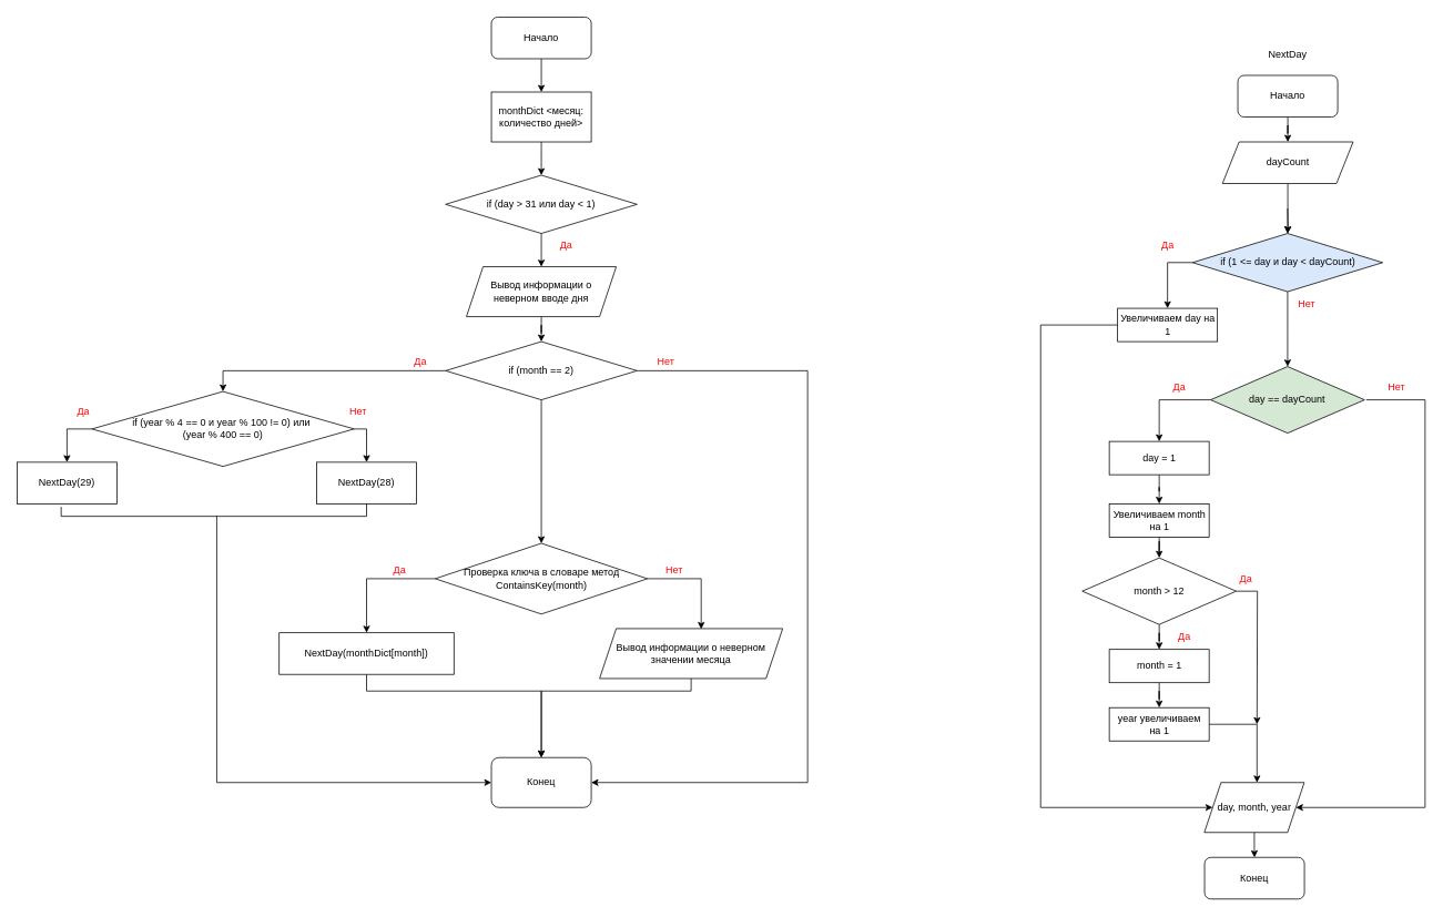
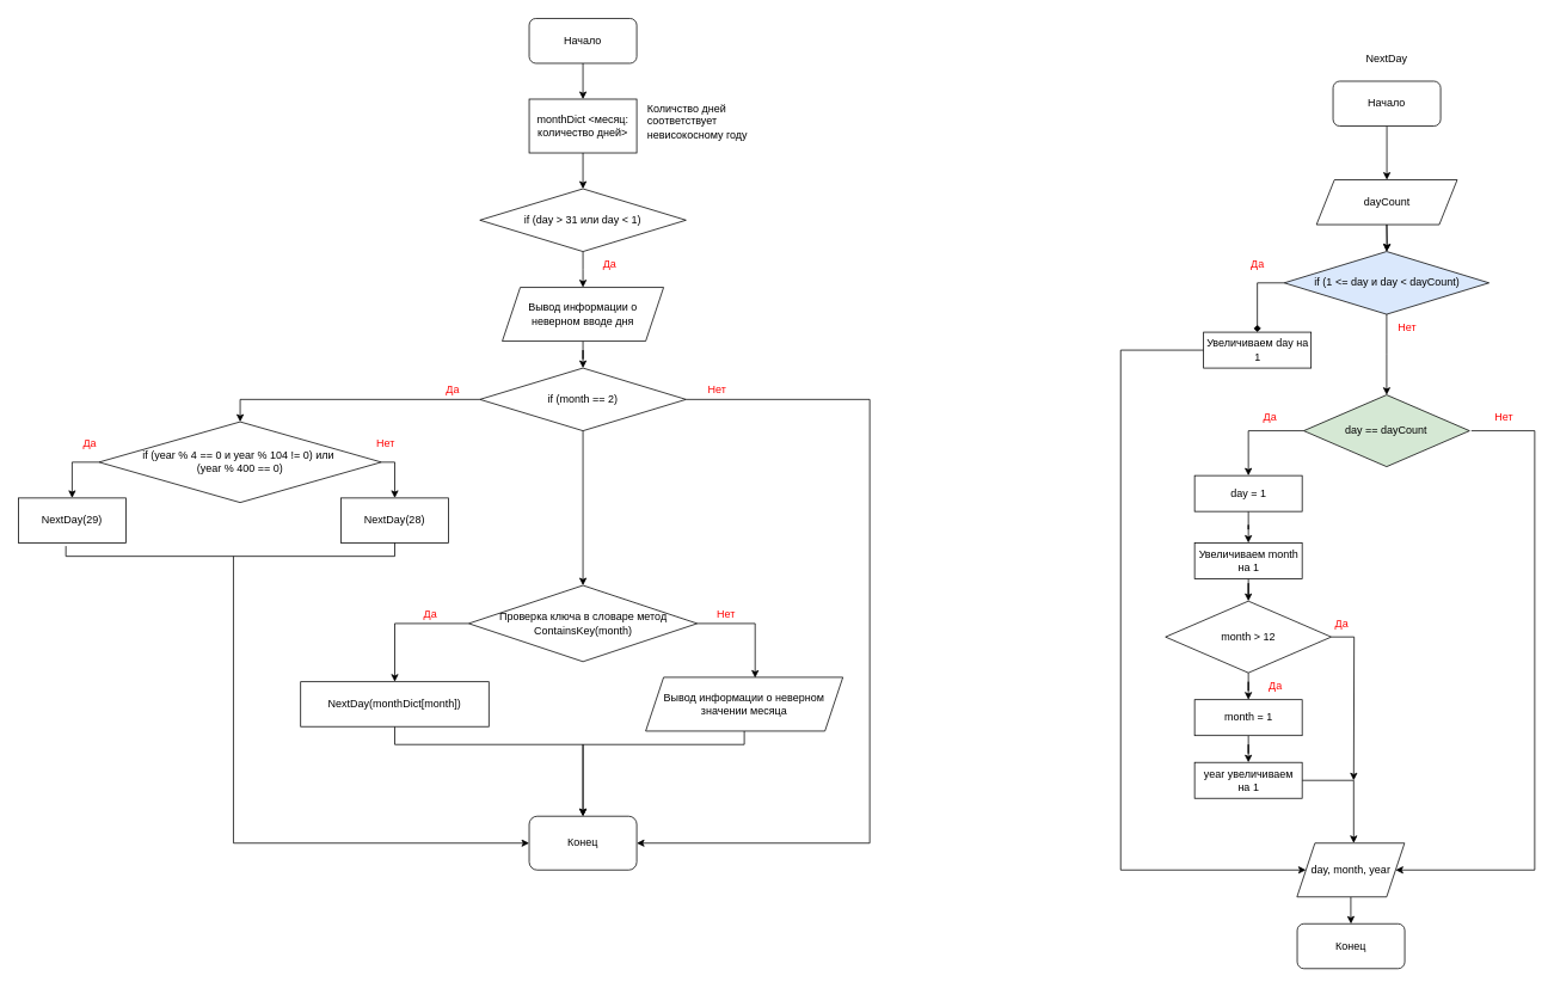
  <mxCell id="0" />
  <mxCell id="1" parent="0" />
  <mxCell id="2" value="" style="edgeStyle=orthogonalEdgeStyle;rounded=0;orthogonalLoop=1;jettySize=auto;html=1;" edge="1" parent="1" target="5"><mxGeometry relative="1" as="geometry"><mxPoint x="1546.75" y="250" as="sourcePoint" /></mxGeometry></mxCell>
- <mxCell id="3" style="edgeStyle=orthogonalEdgeStyle;rounded=0;orthogonalLoop=1;jettySize=auto;html=1;entryX=0.5;entryY=0;entryDx=0;entryDy=0;" edge="1" parent="1" source="5" target="7"><mxGeometry relative="1" as="geometry"><Array as="points"><mxPoint x="1402.5" y="315" /></Array></mxGeometry></mxCell>
+ <mxCell id="3" style="edgeStyle=orthogonalEdgeStyle;rounded=0;orthogonalLoop=1;jettySize=auto;html=1;entryX=0.5;entryY=0;entryDx=0;entryDy=0;endArrow=diamond;" edge="1" parent="1" source="5" target="7"><mxGeometry relative="1" as="geometry"><Array as="points"><mxPoint x="1402.5" y="315" /></Array></mxGeometry></mxCell>
  <mxCell id="4" value="" style="edgeStyle=orthogonalEdgeStyle;rounded=0;orthogonalLoop=1;jettySize=auto;html=1;" edge="1" parent="1" source="5" target="10"><mxGeometry relative="1" as="geometry" /></mxCell>
  <mxCell id="5" value="if (1 &amp;lt;= day и day &amp;lt; dayCount)" style="rhombus;whiteSpace=wrap;html=1;fillColor=#dae8fc;" vertex="1" parent="1"><mxGeometry x="1432.5" y="280" width="228.5" height="70" as="geometry" /></mxCell>
  <mxCell id="6" style="edgeStyle=orthogonalEdgeStyle;rounded=0;orthogonalLoop=1;jettySize=auto;html=1;entryX=0;entryY=0.5;entryDx=0;entryDy=0;" edge="1" parent="1" source="7" target="28"><mxGeometry relative="1" as="geometry"><Array as="points"><mxPoint x="1250" y="390" /><mxPoint x="1250" y="970" /></Array></mxGeometry></mxCell>
  <mxCell id="7" value="Увеличиваем day на 1" style="rounded=0;whiteSpace=wrap;html=1;" vertex="1" parent="1"><mxGeometry x="1342.5" y="370" width="120" height="40" as="geometry" /></mxCell>
  <mxCell id="8" style="edgeStyle=orthogonalEdgeStyle;rounded=0;orthogonalLoop=1;jettySize=auto;html=1;entryX=0.5;entryY=0;entryDx=0;entryDy=0;" edge="1" parent="1" source="10" target="12"><mxGeometry relative="1" as="geometry"><Array as="points"><mxPoint x="1392.5" y="480" /></Array></mxGeometry></mxCell>
  <mxCell id="9" style="edgeStyle=orthogonalEdgeStyle;rounded=0;orthogonalLoop=1;jettySize=auto;html=1;entryX=1;entryY=0.5;entryDx=0;entryDy=0;" edge="1" parent="1" target="28"><mxGeometry relative="1" as="geometry"><mxPoint x="1641.25" y="480" as="sourcePoint" /><mxPoint x="1712" y="540" as="targetPoint" /><Array as="points"><mxPoint x="1712" y="480" /><mxPoint x="1712" y="970" /></Array></mxGeometry></mxCell>
  <mxCell id="10" value="day == dayCount" style="rhombus;whiteSpace=wrap;html=1;fillColor=#d5e8d4;" vertex="1" parent="1"><mxGeometry x="1454.25" y="440" width="185" height="80" as="geometry" /></mxCell>
  <mxCell id="11" value="" style="edgeStyle=orthogonalEdgeStyle;rounded=0;orthogonalLoop=1;jettySize=auto;html=1;" edge="1" parent="1" source="12" target="14"><mxGeometry relative="1" as="geometry" /></mxCell>
  <mxCell id="12" value="day = 1" style="rounded=0;whiteSpace=wrap;html=1;" vertex="1" parent="1"><mxGeometry x="1332.5" y="530" width="120" height="40" as="geometry" /></mxCell>
  <mxCell id="13" value="" style="edgeStyle=orthogonalEdgeStyle;rounded=0;orthogonalLoop=1;jettySize=auto;html=1;" edge="1" parent="1" source="14" target="19"><mxGeometry relative="1" as="geometry" /></mxCell>
  <mxCell id="14" value="Увеличиваем month на 1" style="rounded=0;whiteSpace=wrap;html=1;" vertex="1" parent="1"><mxGeometry x="1332.5" y="605" width="120" height="40" as="geometry" /></mxCell>
  <mxCell id="15" value="Нет" style="text;html=1;align=center;verticalAlign=middle;whiteSpace=wrap;rounded=0;fontColor=#FF0606;" vertex="1" parent="1"><mxGeometry x="1540" y="350" width="60" height="30" as="geometry" /></mxCell>
  <mxCell id="16" value="Да" style="text;html=1;align=center;verticalAlign=middle;whiteSpace=wrap;rounded=0;fontColor=#FF0606;" vertex="1" parent="1"><mxGeometry x="1372.5" y="280" width="60" height="30" as="geometry" /></mxCell>
  <mxCell id="17" style="edgeStyle=orthogonalEdgeStyle;rounded=0;orthogonalLoop=1;jettySize=auto;html=1;entryX=0.5;entryY=0;entryDx=0;entryDy=0;" edge="1" parent="1" source="19" target="21"><mxGeometry relative="1" as="geometry" /></mxCell>
  <mxCell id="18" style="edgeStyle=orthogonalEdgeStyle;rounded=0;orthogonalLoop=1;jettySize=auto;html=1;" edge="1" parent="1" source="19"><mxGeometry relative="1" as="geometry"><mxPoint x="1510" y="870" as="targetPoint" /></mxGeometry></mxCell>
  <mxCell id="19" value="month &amp;gt; 12" style="rhombus;whiteSpace=wrap;html=1;" vertex="1" parent="1"><mxGeometry x="1300" y="670" width="185" height="80" as="geometry" /></mxCell>
  <mxCell id="20" value="" style="edgeStyle=orthogonalEdgeStyle;rounded=0;orthogonalLoop=1;jettySize=auto;html=1;" edge="1" parent="1" source="21" target="23"><mxGeometry relative="1" as="geometry" /></mxCell>
  <mxCell id="21" value="month = 1" style="rounded=0;whiteSpace=wrap;html=1;" vertex="1" parent="1"><mxGeometry x="1332.5" y="780" width="120" height="40" as="geometry" /></mxCell>
  <mxCell id="22" style="edgeStyle=orthogonalEdgeStyle;rounded=0;orthogonalLoop=1;jettySize=auto;html=1;" edge="1" parent="1" source="23" target="28"><mxGeometry relative="1" as="geometry"><Array as="points"><mxPoint x="1510" y="870" /></Array></mxGeometry></mxCell>
  <mxCell id="23" value="year увеличиваем&lt;br&gt;на 1" style="rounded=0;whiteSpace=wrap;html=1;" vertex="1" parent="1"><mxGeometry x="1332.5" y="850" width="120" height="40" as="geometry" /></mxCell>
  <mxCell id="24" value="Да" style="text;html=1;align=center;verticalAlign=middle;whiteSpace=wrap;rounded=0;fontColor=#FF0606;" vertex="1" parent="1"><mxGeometry x="1392.5" y="750" width="60" height="30" as="geometry" /></mxCell>
  <mxCell id="25" value="Нет" style="text;html=1;align=center;verticalAlign=middle;whiteSpace=wrap;rounded=0;fontColor=#FF0606;" vertex="1" parent="1"><mxGeometry x="1648" y="450" width="60" height="30" as="geometry" /></mxCell>
  <mxCell id="26" value="Да" style="text;html=1;align=center;verticalAlign=middle;whiteSpace=wrap;rounded=0;fontColor=#FF0606;" vertex="1" parent="1"><mxGeometry x="1387" y="450" width="60" height="30" as="geometry" /></mxCell>
  <mxCell id="27" value="" style="edgeStyle=orthogonalEdgeStyle;rounded=0;orthogonalLoop=1;jettySize=auto;html=1;" edge="1" parent="1" source="28" target="29"><mxGeometry relative="1" as="geometry" /></mxCell>
  <mxCell id="28" value="day, month, year" style="shape=parallelogram;perimeter=parallelogramPerimeter;whiteSpace=wrap;html=1;fixedSize=1;" vertex="1" parent="1"><mxGeometry x="1446.75" y="940" width="120" height="60" as="geometry" /></mxCell>
  <mxCell id="29" value="Конец" style="rounded=1;whiteSpace=wrap;html=1;" vertex="1" parent="1"><mxGeometry x="1447" y="1030" width="120" height="50" as="geometry" /></mxCell>
  <mxCell id="30" value="Да" style="text;html=1;align=center;verticalAlign=middle;whiteSpace=wrap;rounded=0;fontColor=#FF0606;" vertex="1" parent="1"><mxGeometry x="1466.75" y="680" width="60" height="30" as="geometry" /></mxCell>
  <mxCell id="31" value="" style="edgeStyle=orthogonalEdgeStyle;rounded=0;orthogonalLoop=1;jettySize=auto;html=1;" edge="1" parent="1" source="32" target="34"><mxGeometry relative="1" as="geometry" /></mxCell>
  <mxCell id="32" value="Начало" style="rounded=1;whiteSpace=wrap;html=1;" vertex="1" parent="1"><mxGeometry x="1487" y="90" width="120" height="50" as="geometry" /></mxCell>
  <mxCell id="33" value="" style="edgeStyle=orthogonalEdgeStyle;rounded=0;orthogonalLoop=1;jettySize=auto;html=1;" edge="1" parent="1" source="34" target="5"><mxGeometry relative="1" as="geometry" /></mxCell>
- <mxCell id="34" value="dayCount" style="shape=parallelogram;perimeter=parallelogramPerimeter;whiteSpace=wrap;html=1;fixedSize=1;" vertex="1" parent="1"><mxGeometry x="1468.5" y="170" width="157" height="50" as="geometry" /></mxCell>
+ <mxCell id="34" value="dayCount" style="shape=parallelogram;perimeter=parallelogramPerimeter;whiteSpace=wrap;html=1;fixedSize=1;" vertex="1" parent="1"><mxGeometry x="1468.5" y="200" width="157" height="50" as="geometry" /></mxCell>
  <mxCell id="35" value="NextDay" style="text;html=1;align=center;verticalAlign=middle;whiteSpace=wrap;rounded=0;" vertex="1" parent="1"><mxGeometry x="1517" y="50" width="60" height="30" as="geometry" /></mxCell>
  <mxCell id="36" value="" style="edgeStyle=orthogonalEdgeStyle;rounded=0;orthogonalLoop=1;jettySize=auto;html=1;" edge="1" parent="1" source="37" target="39"><mxGeometry relative="1" as="geometry" /></mxCell>
  <mxCell id="37" value="Начало" style="rounded=1;whiteSpace=wrap;html=1;" vertex="1" parent="1"><mxGeometry x="590" y="20" width="120" height="50" as="geometry" /></mxCell>
  <mxCell id="38" value="" style="edgeStyle=orthogonalEdgeStyle;rounded=0;orthogonalLoop=1;jettySize=auto;html=1;" edge="1" parent="1" source="39" target="42"><mxGeometry relative="1" as="geometry" /></mxCell>
  <mxCell id="39" value="monthDict &amp;lt;месяц: количество дней&amp;gt;" style="rounded=0;whiteSpace=wrap;html=1;" vertex="1" parent="1"><mxGeometry x="590" y="110" width="120" height="60" as="geometry" /></mxCell>
+ <mxCell id="40" value="Количство дней соответствует невисокосному году" style="text;html=1;align=left;verticalAlign=middle;whiteSpace=wrap;rounded=0;" vertex="1" parent="1"><mxGeometry x="720" y="120" width="120" height="30" as="geometry" /></mxCell>
  <mxCell id="41" value="" style="edgeStyle=orthogonalEdgeStyle;rounded=0;orthogonalLoop=1;jettySize=auto;html=1;" edge="1" parent="1" source="42"><mxGeometry relative="1" as="geometry"><mxPoint x="650" y="320" as="targetPoint" /></mxGeometry></mxCell>
  <mxCell id="42" value="if (day &amp;gt; 31 или day &amp;lt; 1)" style="rhombus;whiteSpace=wrap;html=1;" vertex="1" parent="1"><mxGeometry x="535" y="210" width="230" height="70" as="geometry" /></mxCell>
  <mxCell id="43" style="edgeStyle=orthogonalEdgeStyle;rounded=0;orthogonalLoop=1;jettySize=auto;html=1;entryX=0.5;entryY=0;entryDx=0;entryDy=0;" edge="1" parent="1" source="46" target="49"><mxGeometry relative="1" as="geometry" /></mxCell>
  <mxCell id="44" style="edgeStyle=orthogonalEdgeStyle;rounded=0;orthogonalLoop=1;jettySize=auto;html=1;entryX=0.5;entryY=0;entryDx=0;entryDy=0;" edge="1" parent="1" source="46" target="55"><mxGeometry relative="1" as="geometry" /></mxCell>
  <mxCell id="45" style="edgeStyle=orthogonalEdgeStyle;rounded=0;orthogonalLoop=1;jettySize=auto;html=1;entryX=1;entryY=0.5;entryDx=0;entryDy=0;" edge="1" parent="1" source="46" target="68"><mxGeometry relative="1" as="geometry"><Array as="points"><mxPoint x="970" y="445" /><mxPoint x="970" y="940" /></Array></mxGeometry></mxCell>
  <mxCell id="46" value="if (month == 2)" style="rhombus;whiteSpace=wrap;html=1;" vertex="1" parent="1"><mxGeometry x="535" y="410" width="230" height="70" as="geometry" /></mxCell>
  <mxCell id="47" style="edgeStyle=orthogonalEdgeStyle;rounded=0;orthogonalLoop=1;jettySize=auto;html=1;entryX=0.5;entryY=0;entryDx=0;entryDy=0;" edge="1" parent="1" source="49" target="52"><mxGeometry relative="1" as="geometry"><Array as="points"><mxPoint x="80" y="515" /></Array></mxGeometry></mxCell>
  <mxCell id="48" style="edgeStyle=orthogonalEdgeStyle;rounded=0;orthogonalLoop=1;jettySize=auto;html=1;entryX=0.5;entryY=0;entryDx=0;entryDy=0;" edge="1" parent="1" source="49" target="53"><mxGeometry relative="1" as="geometry"><Array as="points"><mxPoint x="440" y="515" /></Array></mxGeometry></mxCell>
- <mxCell id="49" value="if (year % 4 == 0 и year % 100 != 0) или&amp;nbsp;&lt;br&gt;(year % 400 == 0)" style="rhombus;whiteSpace=wrap;html=1;" vertex="1" parent="1"><mxGeometry x="110" y="470" width="315" height="90" as="geometry" /></mxCell>
+ <mxCell id="49" value="if (year % 4 == 0 и year % 104 != 0) или&amp;nbsp;&lt;br&gt;(year % 400 == 0)" style="rhombus;whiteSpace=wrap;html=1;" vertex="1" parent="1"><mxGeometry x="110" y="470" width="315" height="90" as="geometry" /></mxCell>
  <mxCell id="50" value="" style="edgeStyle=orthogonalEdgeStyle;rounded=0;orthogonalLoop=1;jettySize=auto;html=1;" edge="1" parent="1" source="51" target="46"><mxGeometry relative="1" as="geometry" /></mxCell>
  <mxCell id="51" value="Вывод информации о неверном вводе дня" style="shape=parallelogram;perimeter=parallelogramPerimeter;whiteSpace=wrap;html=1;fixedSize=1;" vertex="1" parent="1"><mxGeometry y="320" width="180" height="60" as="geometry" x="560" /></mxCell>
  <mxCell id="52" value="NextDay(29)" style="rounded=0;whiteSpace=wrap;html=1;" vertex="1" parent="1"><mxGeometry x="20" y="555" width="120" height="50" as="geometry" /></mxCell>
  <mxCell id="53" value="NextDay(28)" style="rounded=0;whiteSpace=wrap;html=1;" vertex="1" parent="1"><mxGeometry x="380" y="555" width="120" height="50" as="geometry" /></mxCell>
  <mxCell id="54" style="edgeStyle=orthogonalEdgeStyle;rounded=0;orthogonalLoop=1;jettySize=auto;html=1;entryX=0.5;entryY=0;entryDx=0;entryDy=0;" edge="1" parent="1" source="55" target="57"><mxGeometry relative="1" as="geometry"><Array as="points"><mxPoint x="440" y="695" /></Array></mxGeometry></mxCell>
  <mxCell id="55" value="Проверка ключа в словаре метод ContainsKey(month)" style="rhombus;whiteSpace=wrap;html=1;" vertex="1" parent="1"><mxGeometry x="522.5" y="652.5" width="255" height="85" as="geometry" /></mxCell>
  <mxCell id="56" style="edgeStyle=orthogonalEdgeStyle;rounded=0;orthogonalLoop=1;jettySize=auto;html=1;entryX=0.5;entryY=0;entryDx=0;entryDy=0;" edge="1" parent="1" source="57" target="68"><mxGeometry relative="1" as="geometry"><Array as="points"><mxPoint x="440" y="830" /><mxPoint x="650" y="830" /></Array></mxGeometry></mxCell>
  <mxCell id="57" value="NextDay(monthDict[month])" style="rounded=0;whiteSpace=wrap;html=1;" vertex="1" parent="1"><mxGeometry x="335" y="760" width="210" height="50" as="geometry" /></mxCell>
  <mxCell id="58" style="edgeStyle=orthogonalEdgeStyle;rounded=0;orthogonalLoop=1;jettySize=auto;html=1;entryX=0.5;entryY=0;entryDx=0;entryDy=0;" edge="1" parent="1" source="59" target="68"><mxGeometry relative="1" as="geometry"><Array as="points"><mxPoint x="830" y="830" /><mxPoint x="650" y="830" /></Array></mxGeometry></mxCell>
  <mxCell id="59" value="Вывод информации о неверном значении месяца" style="shape=parallelogram;perimeter=parallelogramPerimeter;whiteSpace=wrap;html=1;fixedSize=1;" vertex="1" parent="1"><mxGeometry x="720" y="755" width="220" height="60" as="geometry" /></mxCell>
  <mxCell id="60" style="edgeStyle=orthogonalEdgeStyle;rounded=0;orthogonalLoop=1;jettySize=auto;html=1;entryX=0.555;entryY=0.01;entryDx=0;entryDy=0;entryPerimeter=0;" edge="1" parent="1" source="55" target="59"><mxGeometry relative="1" as="geometry"><Array as="points"><mxPoint x="842" y="695" /></Array></mxGeometry></mxCell>
  <mxCell id="61" value="Нет" style="text;html=1;align=center;verticalAlign=middle;whiteSpace=wrap;rounded=0;fontColor=#FF0606;" vertex="1" parent="1"><mxGeometry x="780" y="670" width="60" height="30" as="geometry" /></mxCell>
  <mxCell id="62" value="Да" style="text;html=1;align=center;verticalAlign=middle;whiteSpace=wrap;rounded=0;fontColor=#FF0606;" vertex="1" parent="1"><mxGeometry x="475" y="420" width="60" height="30" as="geometry" /></mxCell>
  <mxCell id="63" value="Да" style="text;html=1;align=center;verticalAlign=middle;whiteSpace=wrap;rounded=0;fontColor=#FF0606;" vertex="1" parent="1"><mxGeometry x="650" y="280" width="60" height="30" as="geometry" /></mxCell>
  <mxCell id="64" value="Да" style="text;html=1;align=center;verticalAlign=middle;whiteSpace=wrap;rounded=0;fontColor=#FF0606;" vertex="1" parent="1"><mxGeometry x="450" y="670" width="60" height="30" as="geometry" /></mxCell>
  <mxCell id="65" value="Нет" style="text;html=1;align=center;verticalAlign=middle;whiteSpace=wrap;rounded=0;fontColor=#FF0606;" vertex="1" parent="1"><mxGeometry x="400" y="480" width="60" height="30" as="geometry" /></mxCell>
  <mxCell id="66" value="Да" style="text;html=1;align=center;verticalAlign=middle;whiteSpace=wrap;rounded=0;fontColor=#FF0606;" vertex="1" parent="1"><mxGeometry x="70" y="480" width="60" height="30" as="geometry" /></mxCell>
  <mxCell id="67" style="edgeStyle=orthogonalEdgeStyle;rounded=0;orthogonalLoop=1;jettySize=auto;html=1;exitX=0.5;exitY=1;exitDx=0;exitDy=0;entryX=0.442;entryY=1.072;entryDx=0;entryDy=0;entryPerimeter=0;endArrow=none;startFill=0;" edge="1" parent="1" source="53" target="52"><mxGeometry relative="1" as="geometry"><Array as="points"><mxPoint x="440" y="620" /><mxPoint x="73" y="620" /></Array></mxGeometry></mxCell>
  <mxCell id="68" value="Конец" style="rounded=1;whiteSpace=wrap;html=1;" vertex="1" parent="1"><mxGeometry x="590" y="910" width="120" height="60" as="geometry" /></mxCell>
  <mxCell id="69" value="" style="endArrow=none;html=1;rounded=0;exitX=0;exitY=0.5;exitDx=0;exitDy=0;startArrow=classic;startFill=1;" edge="1" parent="1" source="68"><mxGeometry width="50" height="50" relative="1" as="geometry"><mxPoint x="220" y="400" as="sourcePoint" /><mxPoint x="260" y="620" as="targetPoint" /><Array as="points"><mxPoint x="260" y="940" /></Array></mxGeometry></mxCell>
  <mxCell id="70" value="Нет" style="text;html=1;align=center;verticalAlign=middle;whiteSpace=wrap;rounded=0;fontColor=#FF0606;" vertex="1" parent="1"><mxGeometry x="770" y="420" width="60" height="30" as="geometry" /></mxCell>
